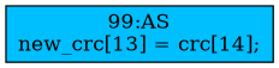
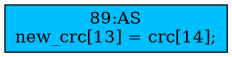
  strict digraph {
-   n1 [ast="<pyverilog.vparser.ast.Assign object at 0x7f1e241dfe10>" def_var="['new_crc']" fillcolor=deepskyblue label="99:AS\nnew_crc[13] = crc[14];" statements="[]" style=filled typ=Assign use_var="['crc']" shape=box]
+   n1 [ast="<pyverilog.vparser.ast.Assign object at 0x7f1e241dfe10>" def_var="['new_crc']" fillcolor=deepskyblue label="89:AS\nnew_crc[13] = crc[14];" statements="[]" style=filled typ=Assign use_var="['crc']" shape=box]
  }
